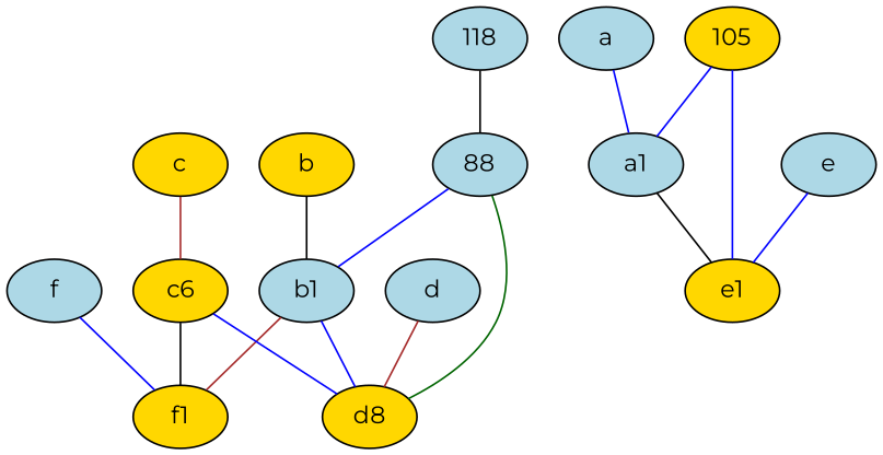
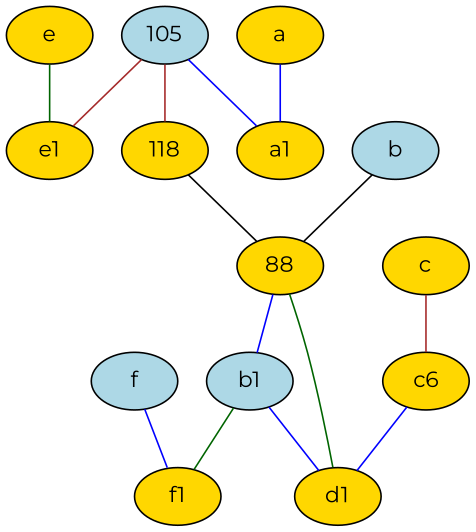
  graph {
    fontname=Montserrat
    node [fillcolor=gold fontname=Montserrat labelfontsize=50 style=filled]
    edge [color=blue fontname=Montserrat]
-   d1 [label=d8]
+   d1
    b1 [fillcolor=lightblue]
    f1
-   88 [fillcolor=lightblue]
+   88
    e1
-   a1 [fillcolor=lightblue]
+   a1
    f [fillcolor=lightblue]
-   e [fillcolor=lightblue]
+   e
    n9 [label=c6]
    c
-   a [fillcolor=lightblue]
-   118 [fillcolor=lightblue]
-   105
-   b
-   d [fillcolor=lightblue]
+   a
+   118
+   105 [fillcolor=lightblue]
+   b [fillcolor=lightblue]
    b1 -- d1
-   b1 -- f1 [color=brown]
+   b1 -- f1 [color=darkgreen]
    88 -- d1 [color=darkgreen]
    88 -- b1
-   a1 -- e1 [color=black]
    f -- f1
-   e -- e1
+   e -- e1 [color=darkgreen]
    n9 -- d1
-   n9 -- f1 [color=black]
    c -- n9 [color=brown]
    a -- a1
    118 -- 88 [color=black]
-   105 -- e1
+   105 -- e1 [color=brown]
    105 -- a1
-   b -- b1 [color=black]
-   d -- d1 [color=brown]
+   105 -- 118 [color=brown]
+   b -- 88 [color=black]
  }
